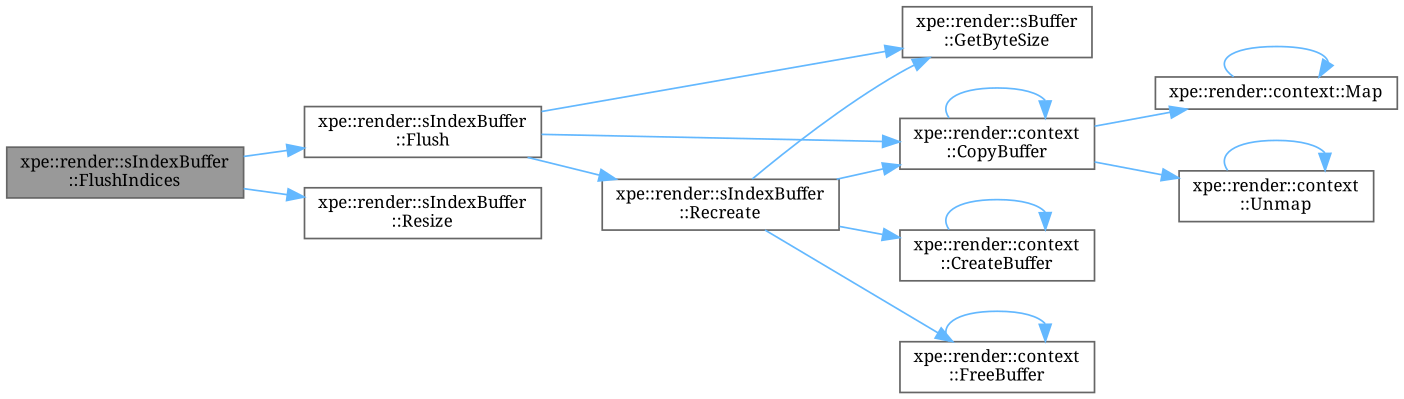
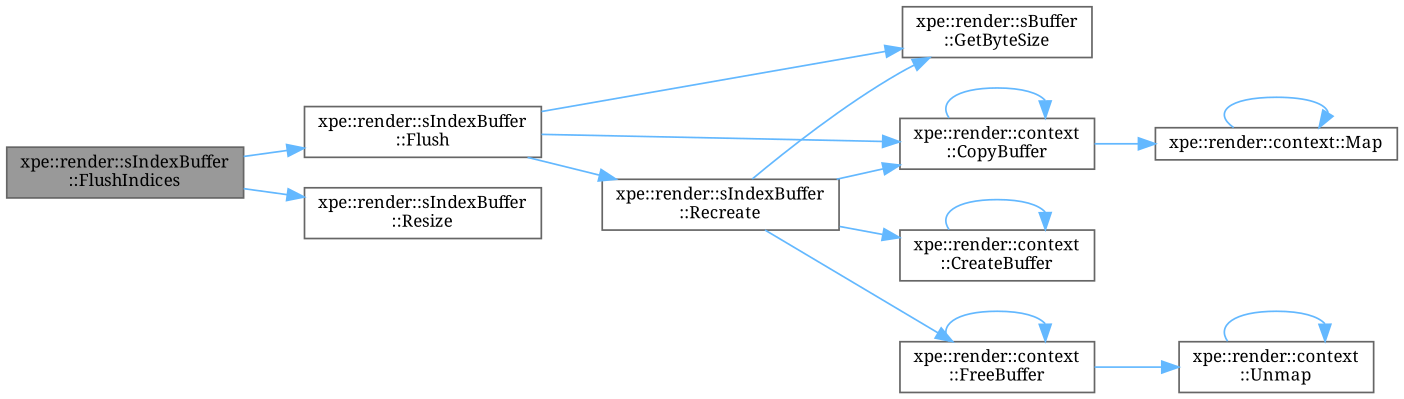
  digraph {
    fontname="Noto Serif"
    rankdir=LR
    node [color=grey40 fillcolor=white fontname="Noto Serif" fontsize=10 shape=box style=filled]
    edge [color=steelblue1 fontname="Noto Serif" fontsize=10 labelfontname=Helvetica labelfontsize=10 style=solid]
    n1 [color=gray40 fillcolor=grey60 fontcolor=black height=0.2 label="xpe::render::sIndexBuffer\l::FlushIndices" width=0.4]
    n2 [height=0.2 label="xpe::render::sIndexBuffer\l::Flush" width=0.4]
    n3 [height=0.2 label="xpe::render::sIndexBuffer\l::Resize" width=0.4]
    n4 [height=0.2 label="xpe::render::sBuffer\l::GetByteSize" width=0.4]
    n5 [height=0.2 label="xpe::render::context\l::CopyBuffer" width=0.4]
    n6 [height=0.2 label="xpe::render::sIndexBuffer\l::Recreate" width=0.4]
    n7 [height=0.2 label="xpe::render::context::Map" width=0.4]
    n8 [height=0.2 label="xpe::render::context\l::Unmap" width=0.4]
    n9 [height=0.2 label="xpe::render::context\l::CreateBuffer" width=0.4]
    n10 [height=0.2 label="xpe::render::context\l::FreeBuffer" width=0.4]
    n1 -> n2
    n1 -> n3
    n2 -> n4
    n2 -> n5
    n2 -> n6
    n5 -> n5
    n5 -> n7
-   n5 -> n8
+   n10 -> n8
    n6 -> n4
    n6 -> n5
    n6 -> n9
    n6 -> n10
    n7 -> n7
    n8 -> n8
    n9 -> n9
    n10 -> n10
  }
